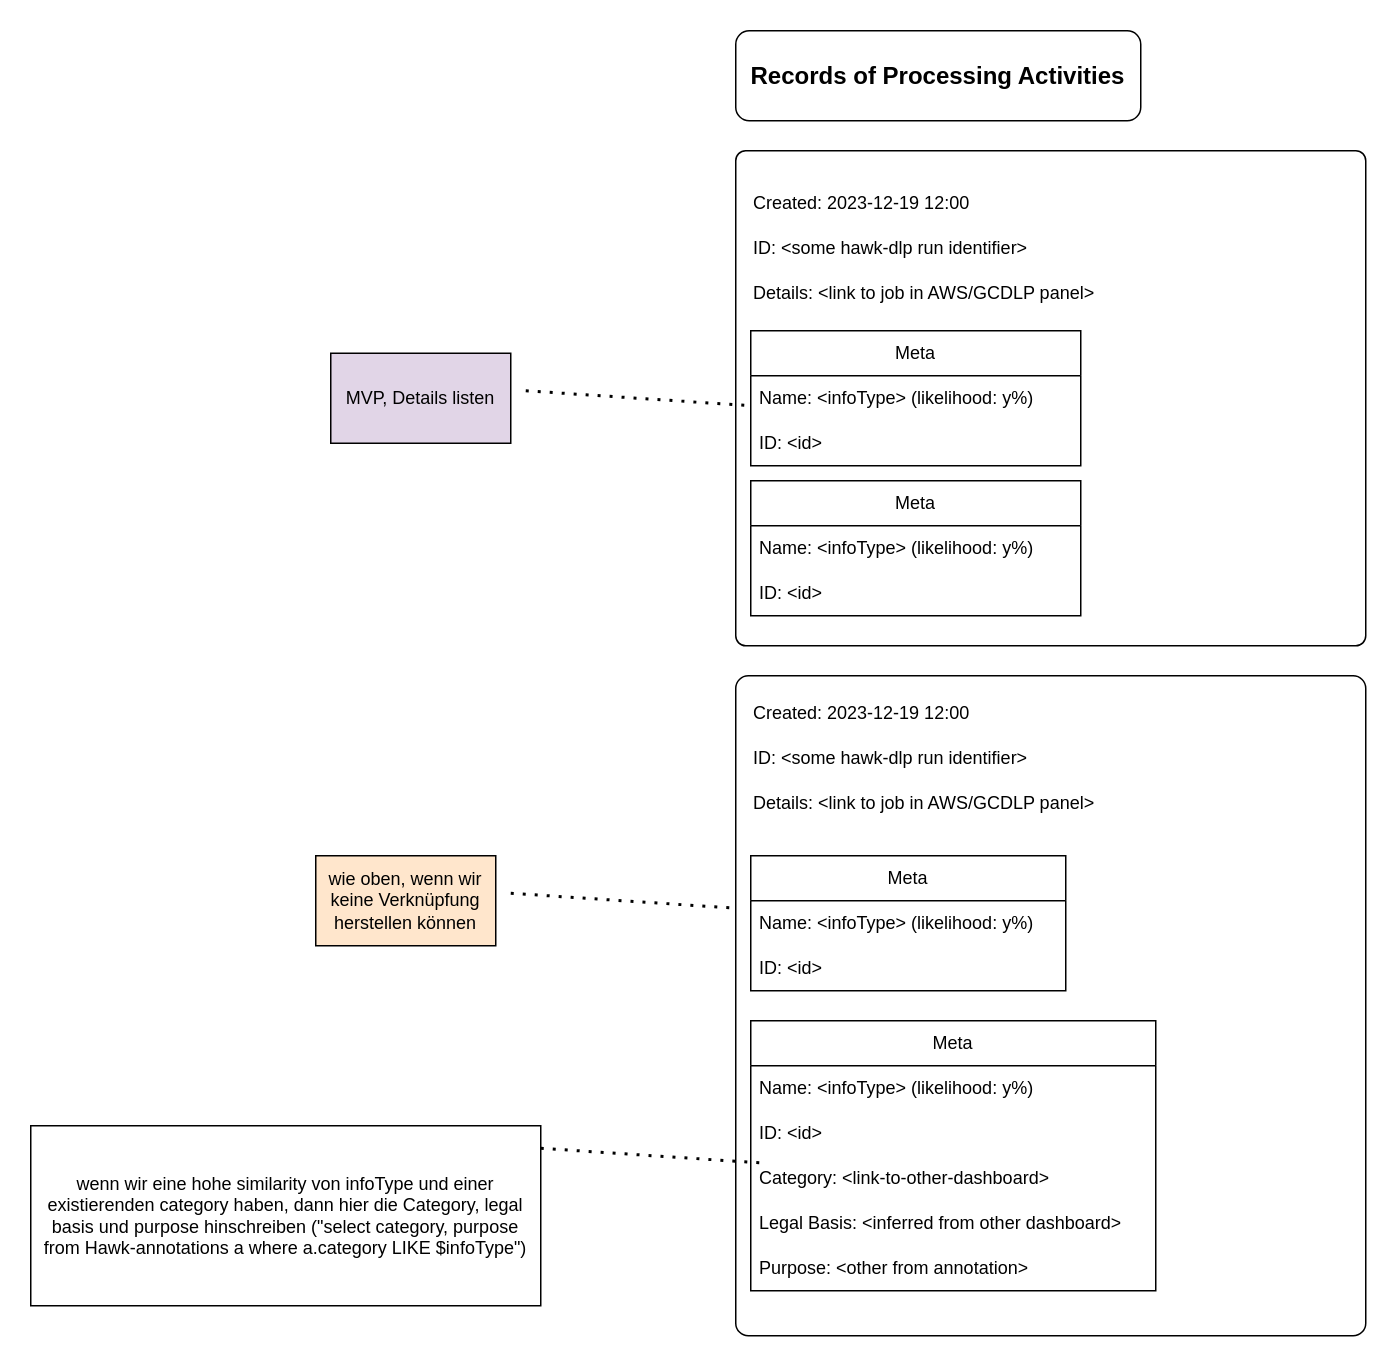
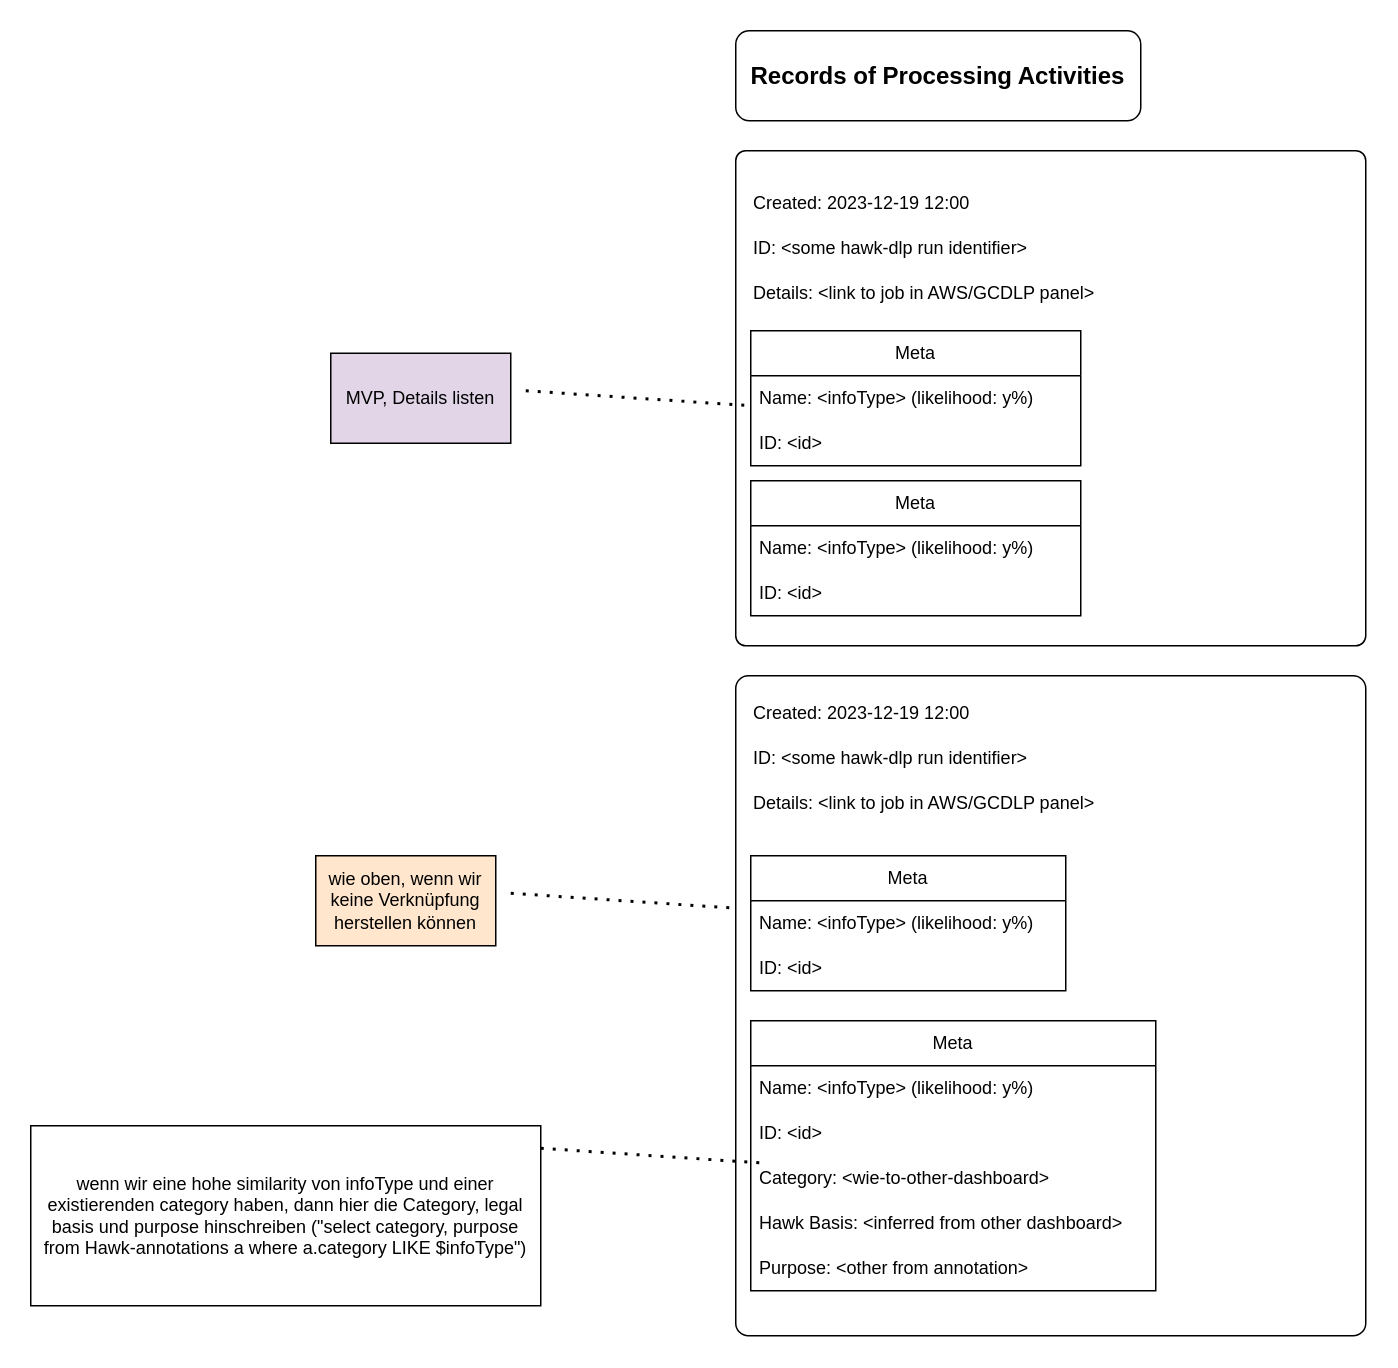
  <mxCell id="0" />
  <mxCell id="1" parent="0" />
  <mxCell id="2" value="" style="rounded=1;whiteSpace=wrap;html=1;arcSize=2;" vertex="1" parent="1"><mxGeometry x="490" y="100" width="420" height="330" as="geometry" /></mxCell>
  <mxCell id="3" value="&lt;b&gt;&lt;font style=&quot;font-size: 16px;&quot;&gt;Records of Processing Activities&lt;/font&gt;&lt;/b&gt;" style="whiteSpace=wrap;html=1;rounded=1;" vertex="1" parent="1"><mxGeometry x="490" y="20" width="270" height="60" as="geometry" /></mxCell>
  <mxCell id="4" value="Created: 2023-12-19 12:00" style="text;html=1;strokeColor=none;fillColor=none;align=left;verticalAlign=middle;whiteSpace=wrap;rounded=0;" vertex="1" parent="1"><mxGeometry x="500" y="120" width="160" height="30" as="geometry" /></mxCell>
  <mxCell id="5" value="ID: &amp;lt;some hawk-dlp run identifier&amp;gt;" style="text;html=1;strokeColor=none;fillColor=none;align=left;verticalAlign=middle;whiteSpace=wrap;rounded=0;" vertex="1" parent="1"><mxGeometry x="500" y="150" width="210" height="30" as="geometry" /></mxCell>
  <mxCell id="6" value="Details: &amp;lt;link to job in AWS/GCDLP panel&amp;gt;" style="text;html=1;strokeColor=none;fillColor=none;align=left;verticalAlign=middle;whiteSpace=wrap;rounded=0;" vertex="1" parent="1"><mxGeometry x="500" y="180" width="250" height="30" as="geometry" /></mxCell>
  <mxCell id="7" value="Meta" style="swimlane;fontStyle=0;childLayout=stackLayout;horizontal=1;startSize=30;horizontalStack=0;resizeParent=1;resizeParentMax=0;resizeLast=0;collapsible=1;marginBottom=0;whiteSpace=wrap;html=1;" vertex="1" parent="1"><mxGeometry x="500" y="220" width="220" height="90" as="geometry" /></mxCell>
  <mxCell id="8" value="Name: &amp;lt;infoType&amp;gt; (likelihood: y%)" style="text;strokeColor=none;fillColor=none;align=left;verticalAlign=middle;spacingLeft=4;spacingRight=4;overflow=hidden;points=[[0,0.5],[1,0.5]];portConstraint=eastwest;rotatable=0;whiteSpace=wrap;html=1;" vertex="1" parent="7"><mxGeometry y="30" width="220" height="30" as="geometry" /></mxCell>
  <mxCell id="9" value="ID: &amp;lt;id&amp;gt;" style="text;strokeColor=none;fillColor=none;align=left;verticalAlign=middle;spacingLeft=4;spacingRight=4;overflow=hidden;points=[[0,0.5],[1,0.5]];portConstraint=eastwest;rotatable=0;whiteSpace=wrap;html=1;" vertex="1" parent="7"><mxGeometry y="60" width="220" height="30" as="geometry" /></mxCell>
  <mxCell id="10" value="" style="rounded=1;whiteSpace=wrap;html=1;arcSize=2;" vertex="1" parent="1"><mxGeometry x="490" y="450" width="420" height="440" as="geometry" /></mxCell>
  <mxCell id="11" value="Created: 2023-12-19 12:00" style="text;html=1;strokeColor=none;fillColor=none;align=left;verticalAlign=middle;whiteSpace=wrap;rounded=0;" vertex="1" parent="1"><mxGeometry x="500" y="460" width="160" height="30" as="geometry" /></mxCell>
  <mxCell id="12" value="ID: &amp;lt;some hawk-dlp run identifier&amp;gt;" style="text;html=1;strokeColor=none;fillColor=none;align=left;verticalAlign=middle;whiteSpace=wrap;rounded=0;" vertex="1" parent="1"><mxGeometry x="500" y="490" width="210" height="30" as="geometry" /></mxCell>
  <mxCell id="13" value="Details: &amp;lt;link to job in AWS/GCDLP panel&amp;gt;" style="text;html=1;strokeColor=none;fillColor=none;align=left;verticalAlign=middle;whiteSpace=wrap;rounded=0;" vertex="1" parent="1"><mxGeometry x="500" y="520" width="250" height="30" as="geometry" /></mxCell>
  <mxCell id="14" value="Meta" style="swimlane;fontStyle=0;childLayout=stackLayout;horizontal=1;startSize=30;horizontalStack=0;resizeParent=1;resizeParentMax=0;resizeLast=0;collapsible=1;marginBottom=0;whiteSpace=wrap;html=1;" vertex="1" parent="1"><mxGeometry x="500" y="570" width="210" height="90" as="geometry" /></mxCell>
  <mxCell id="15" value="Name: &amp;lt;infoType&amp;gt; (likelihood: y%)" style="text;strokeColor=none;fillColor=none;align=left;verticalAlign=middle;spacingLeft=4;spacingRight=4;overflow=hidden;points=[[0,0.5],[1,0.5]];portConstraint=eastwest;rotatable=0;whiteSpace=wrap;html=1;" vertex="1" parent="14"><mxGeometry y="30" width="210" height="30" as="geometry" /></mxCell>
  <mxCell id="16" value="ID: &amp;lt;id&amp;gt;" style="text;strokeColor=none;fillColor=none;align=left;verticalAlign=middle;spacingLeft=4;spacingRight=4;overflow=hidden;points=[[0,0.5],[1,0.5]];portConstraint=eastwest;rotatable=0;whiteSpace=wrap;html=1;collapsible=0;fixDash=0;comic=0;" vertex="1" parent="14"><mxGeometry y="60" width="210" height="30" as="geometry" /></mxCell>
  <mxCell id="17" value="Meta" style="swimlane;fontStyle=0;childLayout=stackLayout;horizontal=1;startSize=30;horizontalStack=0;resizeParent=1;resizeParentMax=0;resizeLast=0;collapsible=1;marginBottom=0;whiteSpace=wrap;html=1;" vertex="1" parent="1"><mxGeometry x="500" y="320" width="220" height="90" as="geometry" /></mxCell>
  <mxCell id="18" value="Name: &amp;lt;infoType&amp;gt; (likelihood: y%)" style="text;strokeColor=none;fillColor=none;align=left;verticalAlign=middle;spacingLeft=4;spacingRight=4;overflow=hidden;points=[[0,0.5],[1,0.5]];portConstraint=eastwest;rotatable=0;whiteSpace=wrap;html=1;" vertex="1" parent="17"><mxGeometry y="30" width="220" height="30" as="geometry" /></mxCell>
  <mxCell id="19" value="ID: &amp;lt;id&amp;gt;" style="text;strokeColor=none;fillColor=none;align=left;verticalAlign=middle;spacingLeft=4;spacingRight=4;overflow=hidden;points=[[0,0.5],[1,0.5]];portConstraint=eastwest;rotatable=0;whiteSpace=wrap;html=1;" vertex="1" parent="17"><mxGeometry y="60" width="220" height="30" as="geometry" /></mxCell>
  <mxCell id="20" value="Meta" style="swimlane;fontStyle=0;childLayout=stackLayout;horizontal=1;startSize=30;horizontalStack=0;resizeParent=1;resizeParentMax=0;resizeLast=0;collapsible=1;marginBottom=0;whiteSpace=wrap;html=1;" vertex="1" parent="1"><mxGeometry x="500" y="680" width="270" height="180" as="geometry" /></mxCell>
  <mxCell id="21" value="Name: &amp;lt;infoType&amp;gt; (likelihood: y%)" style="text;strokeColor=none;fillColor=none;align=left;verticalAlign=middle;spacingLeft=4;spacingRight=4;overflow=hidden;points=[[0,0.5],[1,0.5]];portConstraint=eastwest;rotatable=0;whiteSpace=wrap;html=1;" vertex="1" parent="20"><mxGeometry y="30" width="270" height="30" as="geometry" /></mxCell>
  <mxCell id="22" value="ID: &amp;lt;id&amp;gt;" style="text;strokeColor=none;fillColor=none;align=left;verticalAlign=middle;spacingLeft=4;spacingRight=4;overflow=hidden;points=[[0,0.5],[1,0.5]];portConstraint=eastwest;rotatable=0;whiteSpace=wrap;html=1;collapsible=0;fixDash=0;comic=0;" vertex="1" parent="20"><mxGeometry y="60" width="270" height="30" as="geometry" /></mxCell>
- <mxCell id="23" value="Category: &amp;lt;link-to-other-dashboard&amp;gt;" style="text;strokeColor=none;fillColor=none;align=left;verticalAlign=middle;spacingLeft=4;spacingRight=4;overflow=hidden;points=[[0,0.5],[1,0.5]];portConstraint=eastwest;rotatable=0;whiteSpace=wrap;html=1;collapsible=0;fixDash=0;comic=0;" vertex="1" parent="20"><mxGeometry y="90" width="270" height="30" as="geometry" /></mxCell>
- <mxCell id="24" value="Legal Basis: &amp;lt;inferred from other dashboard&amp;gt;" style="text;strokeColor=none;fillColor=none;align=left;verticalAlign=middle;spacingLeft=4;spacingRight=4;overflow=hidden;points=[[0,0.5],[1,0.5]];portConstraint=eastwest;rotatable=0;whiteSpace=wrap;html=1;collapsible=0;fixDash=0;comic=0;" vertex="1" parent="20"><mxGeometry y="120" width="270" height="30" as="geometry" /></mxCell>
+ <mxCell id="23" value="Category: &amp;lt;wie-to-other-dashboard&amp;gt;" style="text;strokeColor=none;fillColor=none;align=left;verticalAlign=middle;spacingLeft=4;spacingRight=4;overflow=hidden;points=[[0,0.5],[1,0.5]];portConstraint=eastwest;rotatable=0;whiteSpace=wrap;html=1;collapsible=0;fixDash=0;comic=0;" vertex="1" parent="20"><mxGeometry y="90" width="270" height="30" as="geometry" /></mxCell>
+ <mxCell id="24" value="Hawk Basis: &amp;lt;inferred from other dashboard&amp;gt;" style="text;strokeColor=none;fillColor=none;align=left;verticalAlign=middle;spacingLeft=4;spacingRight=4;overflow=hidden;points=[[0,0.5],[1,0.5]];portConstraint=eastwest;rotatable=0;whiteSpace=wrap;html=1;collapsible=0;fixDash=0;comic=0;" vertex="1" parent="20"><mxGeometry y="120" width="270" height="30" as="geometry" /></mxCell>
  <mxCell id="25" value="Purpose: &amp;lt;other from annotation&amp;gt;" style="text;strokeColor=none;fillColor=none;align=left;verticalAlign=middle;spacingLeft=4;spacingRight=4;overflow=hidden;points=[[0,0.5],[1,0.5]];portConstraint=eastwest;rotatable=0;whiteSpace=wrap;html=1;collapsible=0;fixDash=0;comic=0;" vertex="1" parent="20"><mxGeometry y="150" width="270" height="30" as="geometry" /></mxCell>
  <mxCell id="26" value="" style="endArrow=none;dashed=1;html=1;dashPattern=1 3;strokeWidth=2;rounded=0;" edge="1" parent="1"><mxGeometry width="50" height="50" relative="1" as="geometry"><mxPoint x="350" y="260" as="sourcePoint" /><mxPoint x="500" y="270" as="targetPoint" /></mxGeometry></mxCell>
  <mxCell id="27" value="MVP, Details listen" style="rounded=0;whiteSpace=wrap;html=1;fillColor=#e1d5e7;" vertex="1" parent="1"><mxGeometry x="220" y="235" width="120" height="60" as="geometry" /></mxCell>
  <mxCell id="28" value="" style="endArrow=none;dashed=1;html=1;dashPattern=1 3;strokeWidth=2;rounded=0;" edge="1" parent="1"><mxGeometry width="50" height="50" relative="1" as="geometry"><mxPoint x="340" y="595" as="sourcePoint" /><mxPoint x="490" y="605" as="targetPoint" /></mxGeometry></mxCell>
  <mxCell id="29" value="wie oben, wenn wir keine Verknüpfung herstellen können" style="rounded=0;whiteSpace=wrap;html=1;fillColor=#ffe6cc;" vertex="1" parent="1"><mxGeometry x="210" y="570" width="120" height="60" as="geometry" /></mxCell>
  <mxCell id="30" value="wenn wir eine hohe similarity von infoType und einer existierenden category haben, dann hier die Category, legal basis und purpose hinschreiben (&quot;select category, purpose from Hawk-annotations a where a.category LIKE $infoType&quot;)" style="rounded=0;whiteSpace=wrap;html=1;" vertex="1" parent="1"><mxGeometry x="20" y="750" width="340" height="120" as="geometry" /></mxCell>
  <mxCell id="31" value="" style="endArrow=none;dashed=1;html=1;dashPattern=1 3;strokeWidth=2;rounded=0;" edge="1" parent="1"><mxGeometry width="50" height="50" relative="1" as="geometry"><mxPoint x="360" y="765" as="sourcePoint" /><mxPoint x="510" y="775" as="targetPoint" /></mxGeometry></mxCell>
